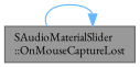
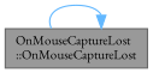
  digraph {
    rankdir=LR
    fontname="EB Garamond"
-   n1 [color=gray40 fillcolor=grey60 fontcolor=black fontname="EB Garamond" fontsize=10 height=0.2 label="SAudioMaterialSlider\l::OnMouseCaptureLost" shape=box style=filled width=0.4]
+   n1 [color=gray40 fillcolor=grey60 fontcolor=black fontname="EB Garamond" fontsize=10 height=0.2 label="OnMouseCaptureLost\l::OnMouseCaptureLost" shape=box style=filled width=0.4]
    n1 -> n1 [color=steelblue1 fontname="EB Garamond" fontsize=10 labelfontname=Helvetica labelfontsize=10 style=solid]
  }
